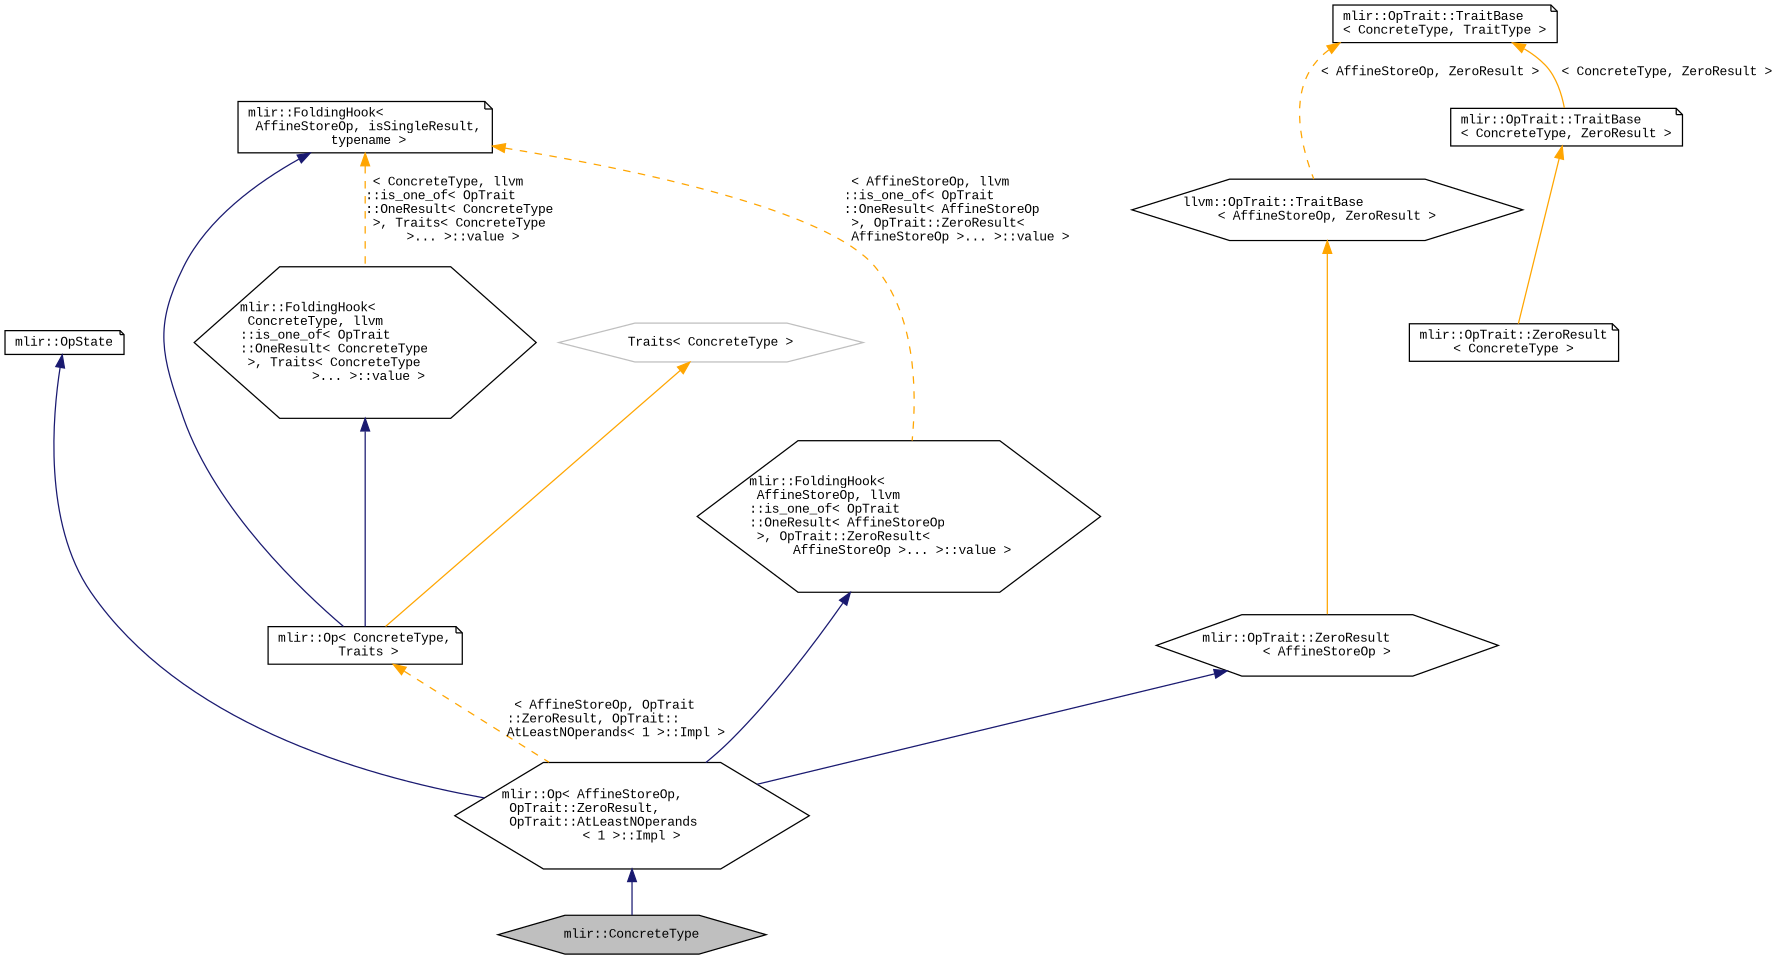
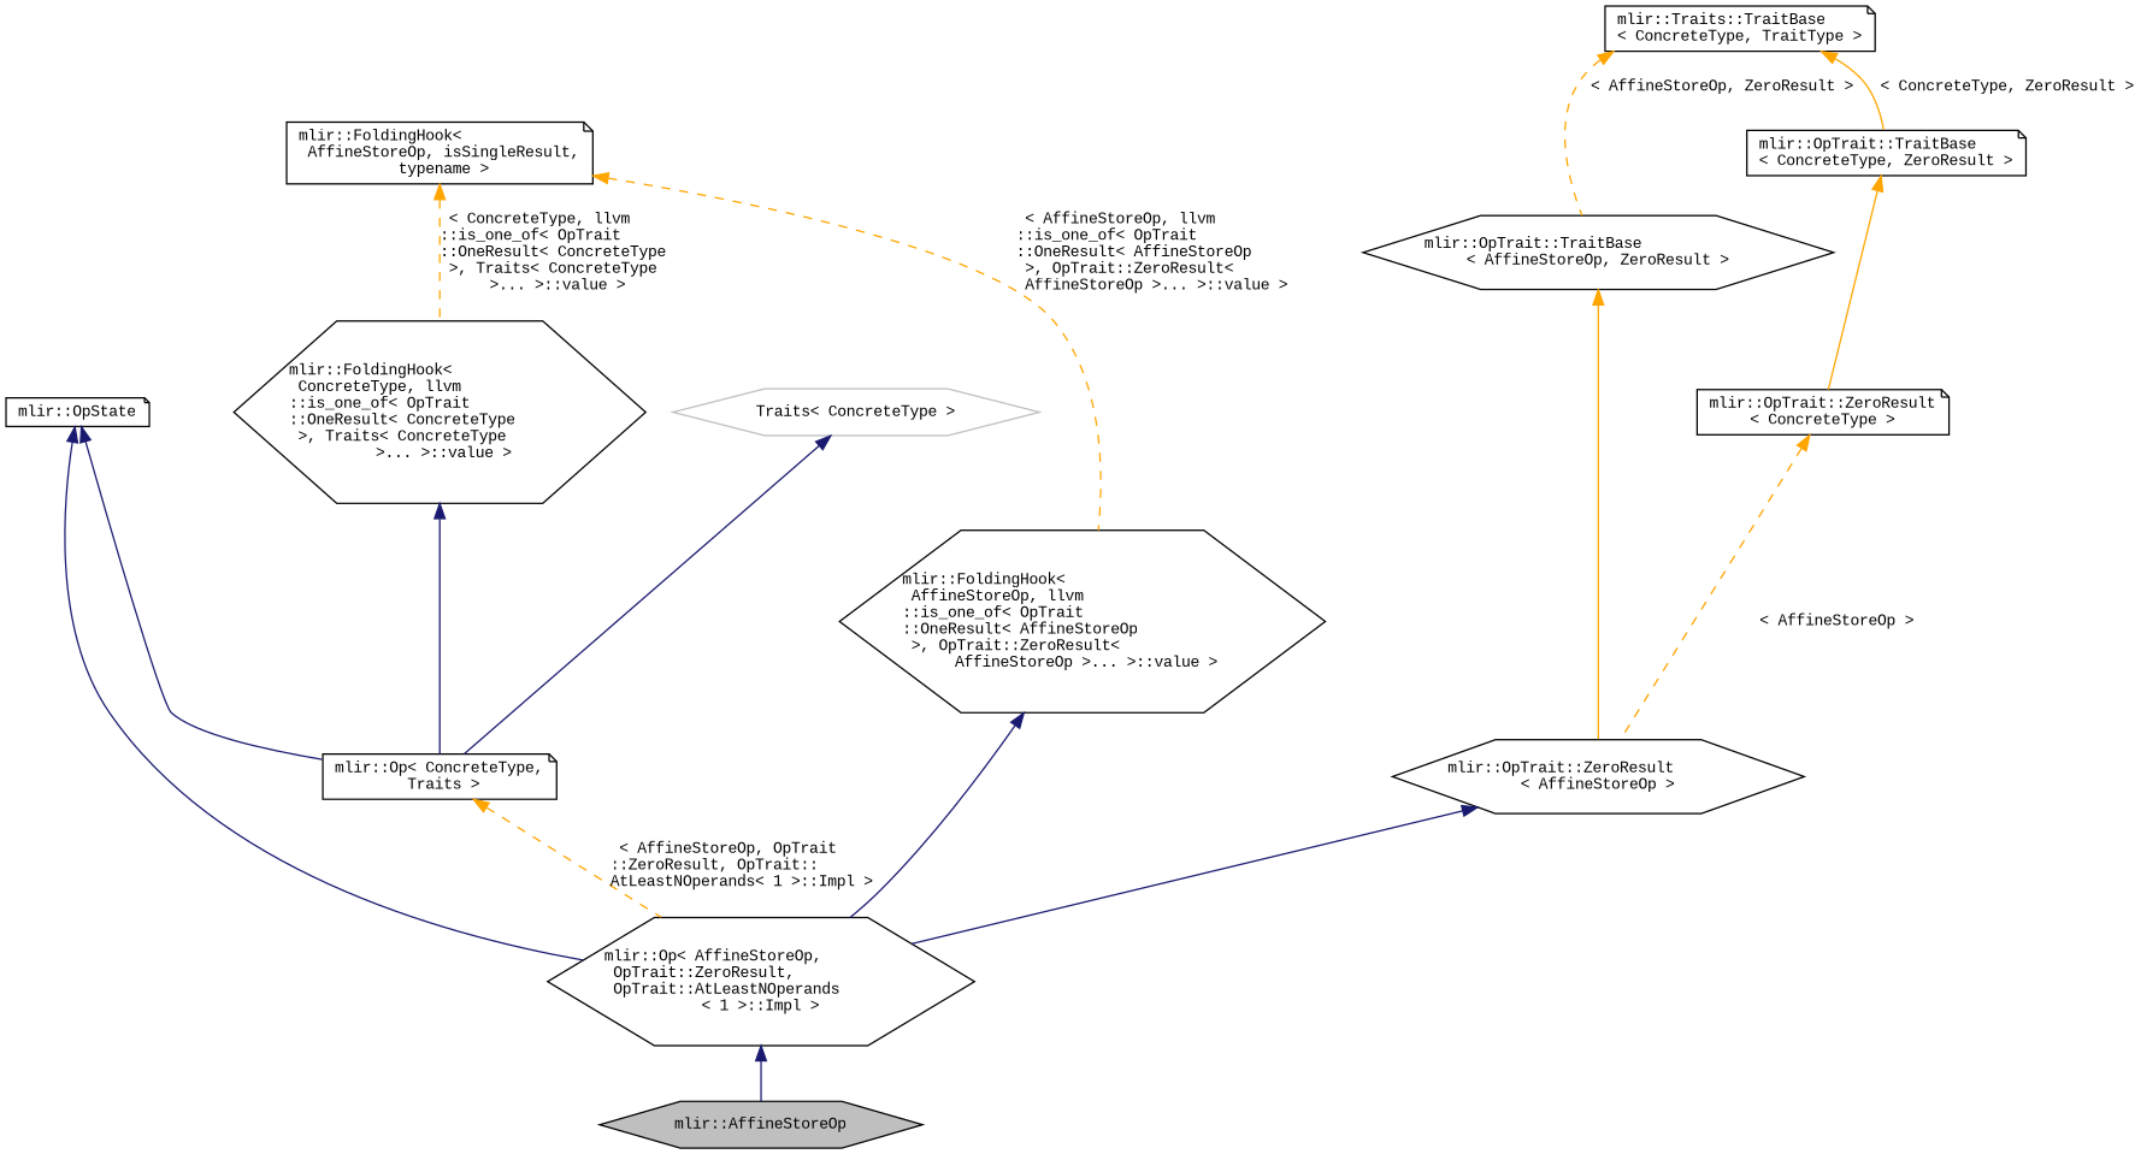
  digraph {
    fontname="Liberation Mono"
    rankdir=TB
    node [color=black fontname="Liberation Mono" fontsize=10 shape=hexagon]
    edge [color=orange dir=back fontname="Liberation Mono" fontsize=10 labelfontname=Helvetica labelfontsize=10 style=solid]
-   n1 [fillcolor=grey75 fontcolor=black height=0.2 label="mlir::ConcreteType" style=filled width=0.4]
+   n1 [fillcolor=grey75 fontcolor=black height=0.2 label="mlir::AffineStoreOp" style=filled width=0.4]
    n2 [height=0.2 label="mlir::Op\< AffineStoreOp,\l OpTrait::ZeroResult,\l OpTrait::AtLeastNOperands\l\< 1 \>::Impl \>" width=0.4]
    n3 [height=0.2 label="mlir::OpState" shape=note width=0.4]
    n4 [height=0.2 label="mlir::Op\< ConcreteType,\l Traits \>" shape=note width=0.4]
    n5 [height=0.2 label="mlir::OpTrait::ZeroResult\l\< AffineStoreOp \>" width=0.4]
-   n6 [height=0.2 label="llvm::OpTrait::TraitBase\l\< AffineStoreOp, ZeroResult \>" width=0.4]
-   n7 [height=0.2 label="mlir::OpTrait::TraitBase\l\< ConcreteType, TraitType \>" shape=note width=0.4]
+   n6 [height=0.2 label="mlir::OpTrait::TraitBase\l\< AffineStoreOp, ZeroResult \>" width=0.4]
+   n7 [height=0.2 label="mlir::Traits::TraitBase\l\< ConcreteType, TraitType \>" shape=note width=0.4]
    n8 [height=0.2 label="mlir::OpTrait::TraitBase\l\< ConcreteType, ZeroResult \>" shape=note width=0.4]
    n9 [height=0.2 label="mlir::OpTrait::ZeroResult\l\< ConcreteType \>" shape=note width=0.4]
    n10 [height=0.2 label="mlir::FoldingHook\<\l AffineStoreOp, llvm\l::is_one_of\< OpTrait\l::OneResult\< AffineStoreOp\l \>, OpTrait::ZeroResult\<\l AffineStoreOp \>... \>::value \>" width=0.4]
    n11 [height=0.2 label="mlir::FoldingHook\<\l AffineStoreOp, isSingleResult,\l typename \>" shape=note width=0.4]
    n12 [height=0.2 label="mlir::FoldingHook\<\l ConcreteType, llvm\l::is_one_of\< OpTrait\l::OneResult\< ConcreteType\l \>, Traits\< ConcreteType\l \>... \>::value \>" width=0.4]
    n13 [color=grey75 height=0.2 label="Traits\< ConcreteType \>" width=0.4]
    n2 -> n1 [color=midnightblue]
    n3 -> n2 [color=midnightblue]
-   n11 -> n4 [color=midnightblue]
+   n3 -> n4 [color=midnightblue]
    n4 -> n2 [label=" \< AffineStoreOp, OpTrait\l::ZeroResult, OpTrait::\lAtLeastNOperands\< 1 \>::Impl \>" style=dashed]
    n5 -> n2 [color=midnightblue]
    n6 -> n5
    n7 -> n6 [label=" \< AffineStoreOp, ZeroResult \>" style=dashed]
    n7 -> n8 [label=" \< ConcreteType, ZeroResult \>"]
    n8 -> n9
+   n9 -> n5 [label=" \< AffineStoreOp \>" style=dashed]
    n10 -> n2 [color=midnightblue]
    n11 -> n10 [label=" \< AffineStoreOp, llvm\l::is_one_of\< OpTrait\l::OneResult\< AffineStoreOp\l \>, OpTrait::ZeroResult\<\l AffineStoreOp \>... \>::value \>" style=dashed]
    n11 -> n12 [label=" \< ConcreteType, llvm\l::is_one_of\< OpTrait\l::OneResult\< ConcreteType\l \>, Traits\< ConcreteType\l \>... \>::value \>" style=dashed]
    n12 -> n4 [color=midnightblue]
-   n13 -> n4
+   n13 -> n4 [color=midnightblue]
  }
